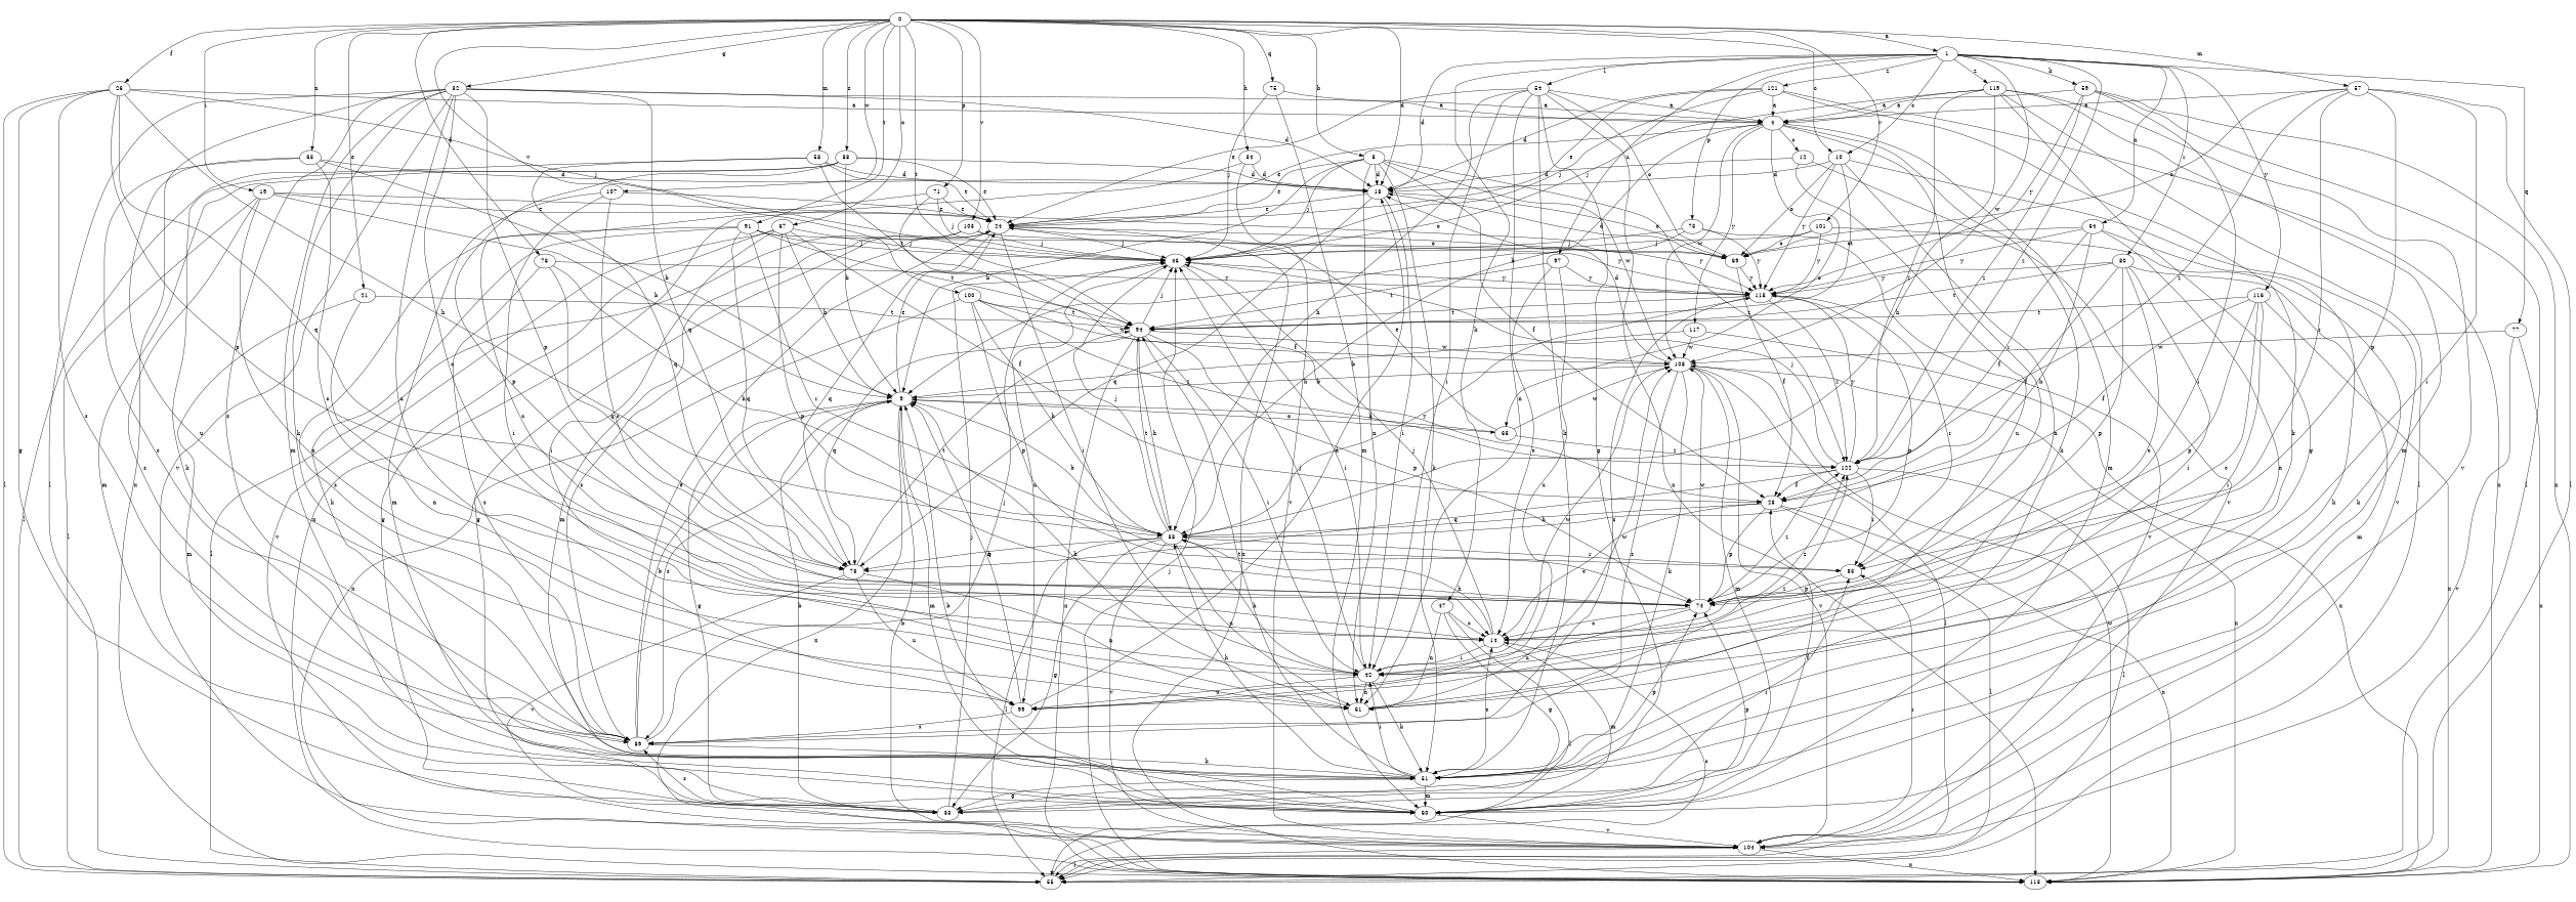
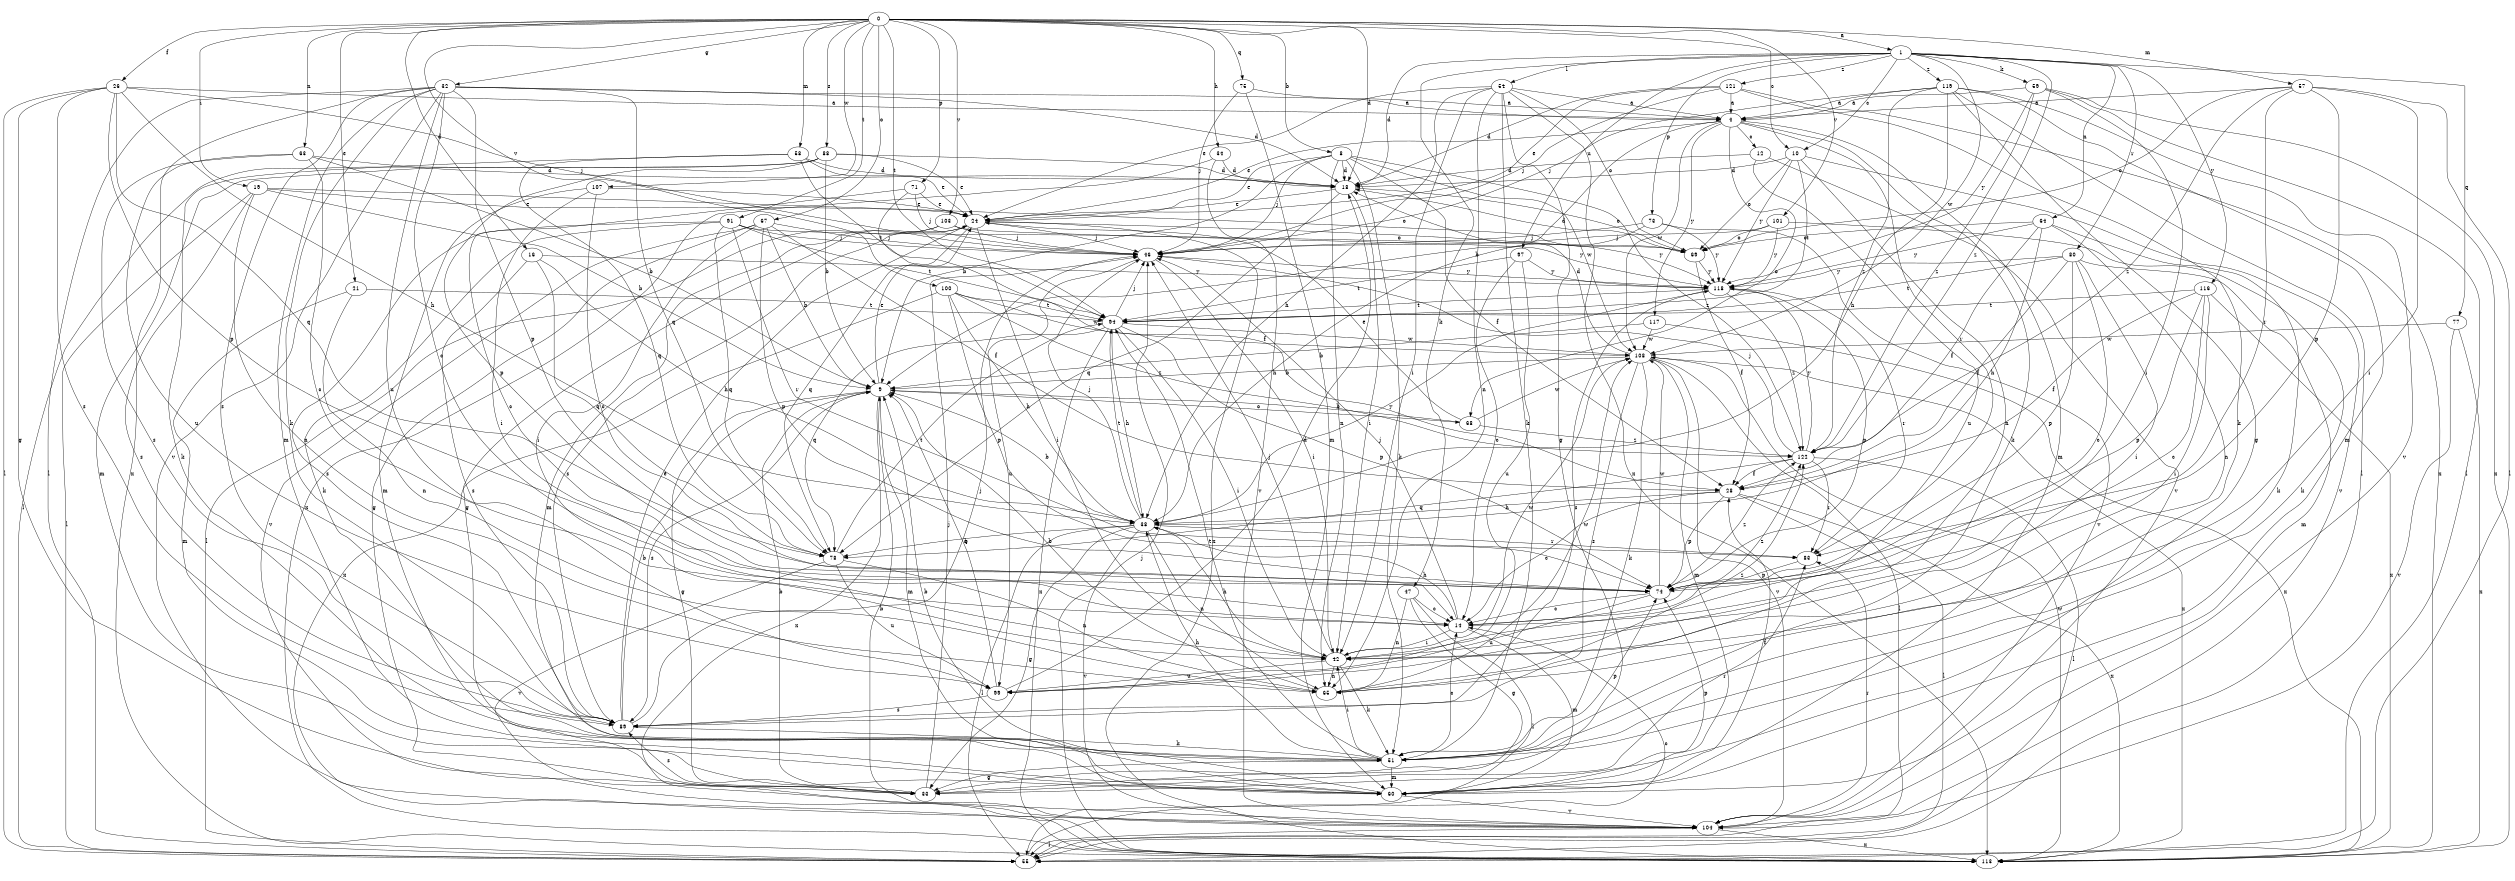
  strict digraph {
    0
    1
    8
    10
-   16 [label=76]
+   16
    18
    21
    26
    32
    34
    n11 [label=19]
    57
    58
    63
    67
    71
    75
    88
    91
    94
    100
    101
    103
    107
    47
    n26 [label=59]
    54
    64
    73
    77
    80
    97
    108
    116
    119
    121
    122
    9
    24
    51
    28
    46
-   65 [label=61]
+   65
    69
    104
    118
    89
    38
    78
    42
    60
    4
    33
    55
    74
    99
    113
    14
    83
    12
    68
    117
    0 -> 1 [label=a]
    0 -> 8 [label=b]
    0 -> 10 [label=c]
    0 -> 16 [label=d]
    0 -> 18 [label=d]
    0 -> 21 [label=e]
    0 -> 26 [label=f]
    0 -> 32 [label=g]
    0 -> 34 [label=h]
    0 -> n11 [label=i]
    0 -> 57 [label=m]
    0 -> 58 [label=m]
    0 -> 63 [label=n]
    0 -> 67 [label=o]
    0 -> 71 [label=p]
    0 -> 75 [label=q]
    0 -> 88 [label=s]
    0 -> 91 [label=t]
    0 -> 94 [label=t]
    0 -> 100 [label=v]
    0 -> 101 [label=v]
    0 -> 103 [label=v]
    0 -> 107 [label=w]
    1 -> 10 [label=c]
    1 -> 18 [label=d]
    1 -> 47 [label=k]
    1 -> n26 [label=k]
    1 -> 54 [label=l]
    1 -> 64 [label=n]
    1 -> 73 [label=p]
    1 -> 77 [label=q]
    1 -> 80 [label=r]
    1 -> 97 [label=u]
    1 -> 108 [label=w]
    1 -> 116 [label=y]
    1 -> 119 [label=z]
    1 -> 121 [label=z]
    1 -> 122 [label=z]
    8 -> 18 [label=d]
    8 -> 108 [label=w]
    8 -> 122 [label=z]
    8 -> 9 [label=b]
    8 -> 24 [label=e]
    8 -> 51 [label=k]
    8 -> 28 [label=f]
    8 -> 46 [label=j]
    8 -> 65 [label=n]
    10 -> 18 [label=d]
    10 -> 94 [label=t]
    10 -> 65 [label=n]
    10 -> 69 [label=o]
    10 -> 104 [label=v]
    10 -> 118 [label=y]
    16 -> 118 [label=y]
    16 -> 89 [label=s]
    16 -> 38 [label=h]
    16 -> 78 [label=q]
    18 -> 24 [label=e]
    18 -> 69 [label=o]
    18 -> 78 [label=q]
    18 -> 42 [label=i]
    21 -> 94 [label=t]
    21 -> 65 [label=n]
    21 -> 60 [label=m]
    26 -> 46 [label=j]
    26 -> 89 [label=s]
    26 -> 38 [label=h]
    26 -> 78 [label=q]
    26 -> 4 [label=a]
    26 -> 33 [label=g]
    26 -> 55 [label=l]
    26 -> 74 [label=p]
    32 -> 18 [label=d]
    32 -> 51 [label=k]
    32 -> 104 [label=v]
    32 -> 89 [label=s]
    32 -> 78 [label=q]
    32 -> 60 [label=m]
    32 -> 4 [label=a]
    32 -> 55 [label=l]
    32 -> 74 [label=p]
    32 -> 99 [label=u]
    32 -> 113 [label=x]
    32 -> 14 [label=c]
    34 -> 18 [label=d]
    34 -> 104 [label=v]
    34 -> 113 [label=x]
    n11 -> 9 [label=b]
    n11 -> 24 [label=e]
    n11 -> 65 [label=n]
    n11 -> 69 [label=o]
    n11 -> 89 [label=s]
    n11 -> 55 [label=l]
    57 -> 122 [label=z]
    57 -> 69 [label=o]
    57 -> 42 [label=i]
    57 -> 4 [label=a]
    57 -> 55 [label=l]
    57 -> 74 [label=p]
    57 -> 83 [label=r]
    58 -> 18 [label=d]
    58 -> 94 [label=t]
    58 -> 24 [label=e]
    58 -> 51 [label=k]
    58 -> 78 [label=q]
    63 -> 18 [label=d]
    63 -> 9 [label=b]
    63 -> 89 [label=s]
    63 -> 99 [label=u]
    63 -> 14 [label=c]
    67 -> 9 [label=b]
    67 -> 28 [label=f]
    67 -> 46 [label=j]
    67 -> 104 [label=v]
    67 -> 42 [label=i]
    67 -> 33 [label=g]
    67 -> 74 [label=p]
    71 -> 24 [label=e]
    71 -> 28 [label=f]
    71 -> 46 [label=j]
    71 -> 14 [label=c]
    75 -> 46 [label=j]
    75 -> 60 [label=m]
    75 -> 4 [label=a]
    88 -> 18 [label=d]
    88 -> 9 [label=b]
    88 -> 24 [label=e]
    88 -> 60 [label=m]
    88 -> 55 [label=l]
    88 -> 74 [label=p]
    91 -> 94 [label=t]
    91 -> 51 [label=k]
    91 -> 46 [label=j]
    91 -> 69 [label=o]
    91 -> 89 [label=s]
    91 -> 78 [label=q]
    91 -> 83 [label=r]
    94 -> 108 [label=w]
    94 -> 46 [label=j]
    94 -> 38 [label=h]
    94 -> 78 [label=q]
    94 -> 42 [label=i]
    94 -> 74 [label=p]
    94 -> 113 [label=x]
    100 -> 94 [label=t]
    100 -> 108 [label=w]
    100 -> 122 [label=z]
    100 -> 38 [label=h]
    100 -> 74 [label=p]
    100 -> 113 [label=x]
    101 -> 51 [label=k]
    101 -> 46 [label=j]
    101 -> 69 [label=o]
    101 -> 118 [label=y]
    103 -> 46 [label=j]
    103 -> 118 [label=y]
    103 -> 60 [label=m]
    103 -> 55 [label=l]
    107 -> 24 [label=e]
    107 -> 42 [label=i]
    107 -> 60 [label=m]
    107 -> 14 [label=c]
    47 -> 65 [label=n]
    47 -> 33 [label=g]
    47 -> 55 [label=l]
    47 -> 14 [label=c]
    n26 -> 122 [label=z]
    n26 -> 118 [label=y]
    n26 -> 42 [label=i]
    n26 -> 4 [label=a]
    n26 -> 55 [label=l]
    n26 -> 113 [label=x]
    54 -> 24 [label=e]
    54 -> 51 [label=k]
    54 -> 65 [label=n]
    54 -> 69 [label=o]
    54 -> 38 [label=h]
    54 -> 42 [label=i]
    54 -> 4 [label=a]
    54 -> 33 [label=g]
    54 -> 113 [label=x]
    64 -> 51 [label=k]
    64 -> 28 [label=f]
    64 -> 65 [label=n]
    64 -> 69 [label=o]
    64 -> 118 [label=y]
    64 -> 38 [label=h]
    73 -> 46 [label=j]
    73 -> 104 [label=v]
    73 -> 118 [label=y]
    73 -> 38 [label=h]
    77 -> 108 [label=w]
    77 -> 104 [label=v]
    77 -> 113 [label=x]
    80 -> 94 [label=t]
    80 -> 28 [label=f]
    80 -> 118 [label=y]
    80 -> 42 [label=i]
    80 -> 60 [label=m]
    80 -> 74 [label=p]
    80 -> 14 [label=c]
    97 -> 94 [label=t]
    97 -> 118 [label=y]
    97 -> 99 [label=u]
    97 -> 14 [label=c]
    108 -> 18 [label=d]
    108 -> 9 [label=b]
    108 -> 51 [label=k]
    108 -> 104 [label=v]
    108 -> 89 [label=s]
    108 -> 60 [label=m]
    108 -> 55 [label=l]
    108 -> 113 [label=x]
    116 -> 94 [label=t]
    116 -> 28 [label=f]
    116 -> 42 [label=i]
    116 -> 74 [label=p]
    116 -> 113 [label=x]
    116 -> 14 [label=c]
    119 -> 122 [label=z]
    119 -> 46 [label=j]
    119 -> 104 [label=v]
    119 -> 38 [label=h]
    119 -> 60 [label=m]
    119 -> 4 [label=a]
    119 -> 33 [label=g]
    119 -> 55 [label=l]
    121 -> 18 [label=d]
    121 -> 24 [label=e]
    121 -> 51 [label=k]
    121 -> 46 [label=j]
    121 -> 4 [label=a]
    121 -> 113 [label=x]
    122 -> 28 [label=f]
    122 -> 46 [label=j]
    122 -> 118 [label=y]
    122 -> 78 [label=q]
    122 -> 55 [label=l]
    122 -> 83 [label=r]
    9 -> 24 [label=e]
    9 -> 89 [label=s]
    9 -> 60 [label=m]
    9 -> 33 [label=g]
    9 -> 113 [label=x]
    9 -> 68 [label=o]
    24 -> 46 [label=j]
    24 -> 118 [label=y]
    24 -> 89 [label=s]
    24 -> 78 [label=q]
    24 -> 42 [label=i]
    24 -> 33 [label=g]
    24 -> 113 [label=x]
    51 -> 94 [label=t]
    51 -> 38 [label=h]
    51 -> 42 [label=i]
    51 -> 60 [label=m]
    51 -> 33 [label=g]
    51 -> 74 [label=p]
    51 -> 14 [label=c]
    28 -> 38 [label=h]
    28 -> 55 [label=l]
    28 -> 74 [label=p]
    28 -> 113 [label=x]
    28 -> 14 [label=c]
    46 -> 118 [label=y]
    46 -> 42 [label=i]
    46 -> 99 [label=u]
    65 -> 108 [label=w]
    65 -> 122 [label=z]
    65 -> 9 [label=b]
    69 -> 18 [label=d]
    69 -> 28 [label=f]
    69 -> 118 [label=y]
    104 -> 9 [label=b]
    104 -> 55 [label=l]
    104 -> 113 [label=x]
    104 -> 83 [label=r]
    118 -> 94 [label=t]
    118 -> 122 [label=z]
    118 -> 89 [label=s]
    118 -> 74 [label=p]
    118 -> 83 [label=r]
    89 -> 9 [label=b]
    89 -> 24 [label=e]
    89 -> 51 [label=k]
    89 -> 46 [label=j]
    38 -> 94 [label=t]
    38 -> 9 [label=b]
    38 -> 46 [label=j]
    38 -> 65 [label=n]
    38 -> 104 [label=v]
    38 -> 118 [label=y]
    38 -> 78 [label=q]
    38 -> 33 [label=g]
    38 -> 55 [label=l]
    38 -> 83 [label=r]
    78 -> 94 [label=t]
    78 -> 65 [label=n]
    78 -> 104 [label=v]
    78 -> 99 [label=u]
    42 -> 108 [label=w]
    42 -> 51 [label=k]
    42 -> 46 [label=j]
    42 -> 65 [label=n]
    42 -> 38 [label=h]
    42 -> 99 [label=u]
    60 -> 9 [label=b]
    60 -> 28 [label=f]
    60 -> 104 [label=v]
    60 -> 74 [label=p]
    4 -> 108 [label=w]
    4 -> 9 [label=b]
    4 -> 24 [label=e]
    4 -> 51 [label=k]
    4 -> 60 [label=m]
    4 -> 83 [label=r]
    4 -> 12 [label=c]
    4 -> 68 [label=o]
    4 -> 117 [label=y]
    33 -> 9 [label=b]
    33 -> 46 [label=j]
    33 -> 89 [label=s]
    33 -> 83 [label=r]
    55 -> 14 [label=c]
    74 -> 108 [label=w]
    74 -> 122 [label=z]
    74 -> 99 [label=u]
    74 -> 14 [label=c]
    99 -> 18 [label=d]
    99 -> 9 [label=b]
    99 -> 89 [label=s]
    113 -> 108 [label=w]
    113 -> 46 [label=j]
    14 -> 122 [label=z]
    14 -> 46 [label=j]
    14 -> 38 [label=h]
    14 -> 42 [label=i]
    14 -> 60 [label=m]
    83 -> 74 [label=p]
    12 -> 18 [label=d]
    12 -> 104 [label=v]
    12 -> 99 [label=u]
    68 -> 108 [label=w]
    68 -> 122 [label=z]
    68 -> 9 [label=b]
    68 -> 24 [label=e]
    117 -> 108 [label=w]
    117 -> 9 [label=b]
    117 -> 113 [label=x]
  }
